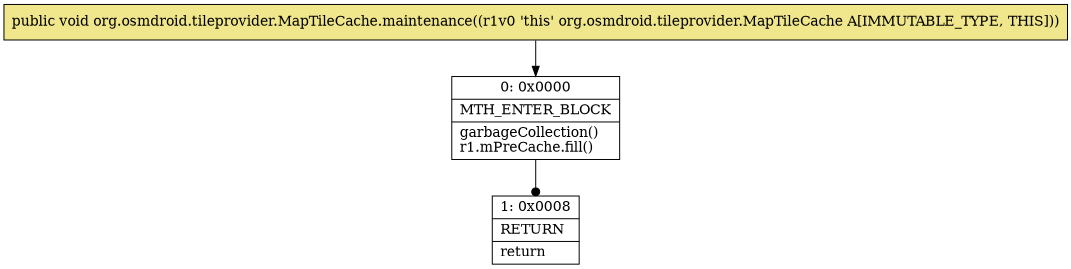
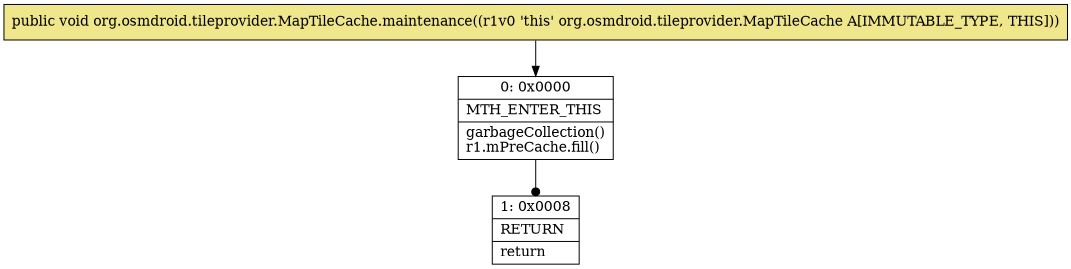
  digraph {
    node [shape=record style=filled fillcolor=white]
-   n1 [label="{0\:\ 0x0000|MTH_ENTER_BLOCK\l|garbageCollection()\lr1.mPreCache.fill()\l}"]
+   n1 [label="{0\:\ 0x0000|MTH_ENTER_THIS\l|garbageCollection()\lr1.mPreCache.fill()\l}"]
    n2 [label="{1\:\ 0x0008|RETURN\l|return\l}"]
    n3 [label="{public void org.osmdroid.tileprovider.MapTileCache.maintenance((r1v0 'this' org.osmdroid.tileprovider.MapTileCache A[IMMUTABLE_TYPE, THIS])) }" fillcolor=khaki]
    n1 -> n2 [arrowhead=dot]
    n3 -> n1 [arrowhead=normal]
  }
